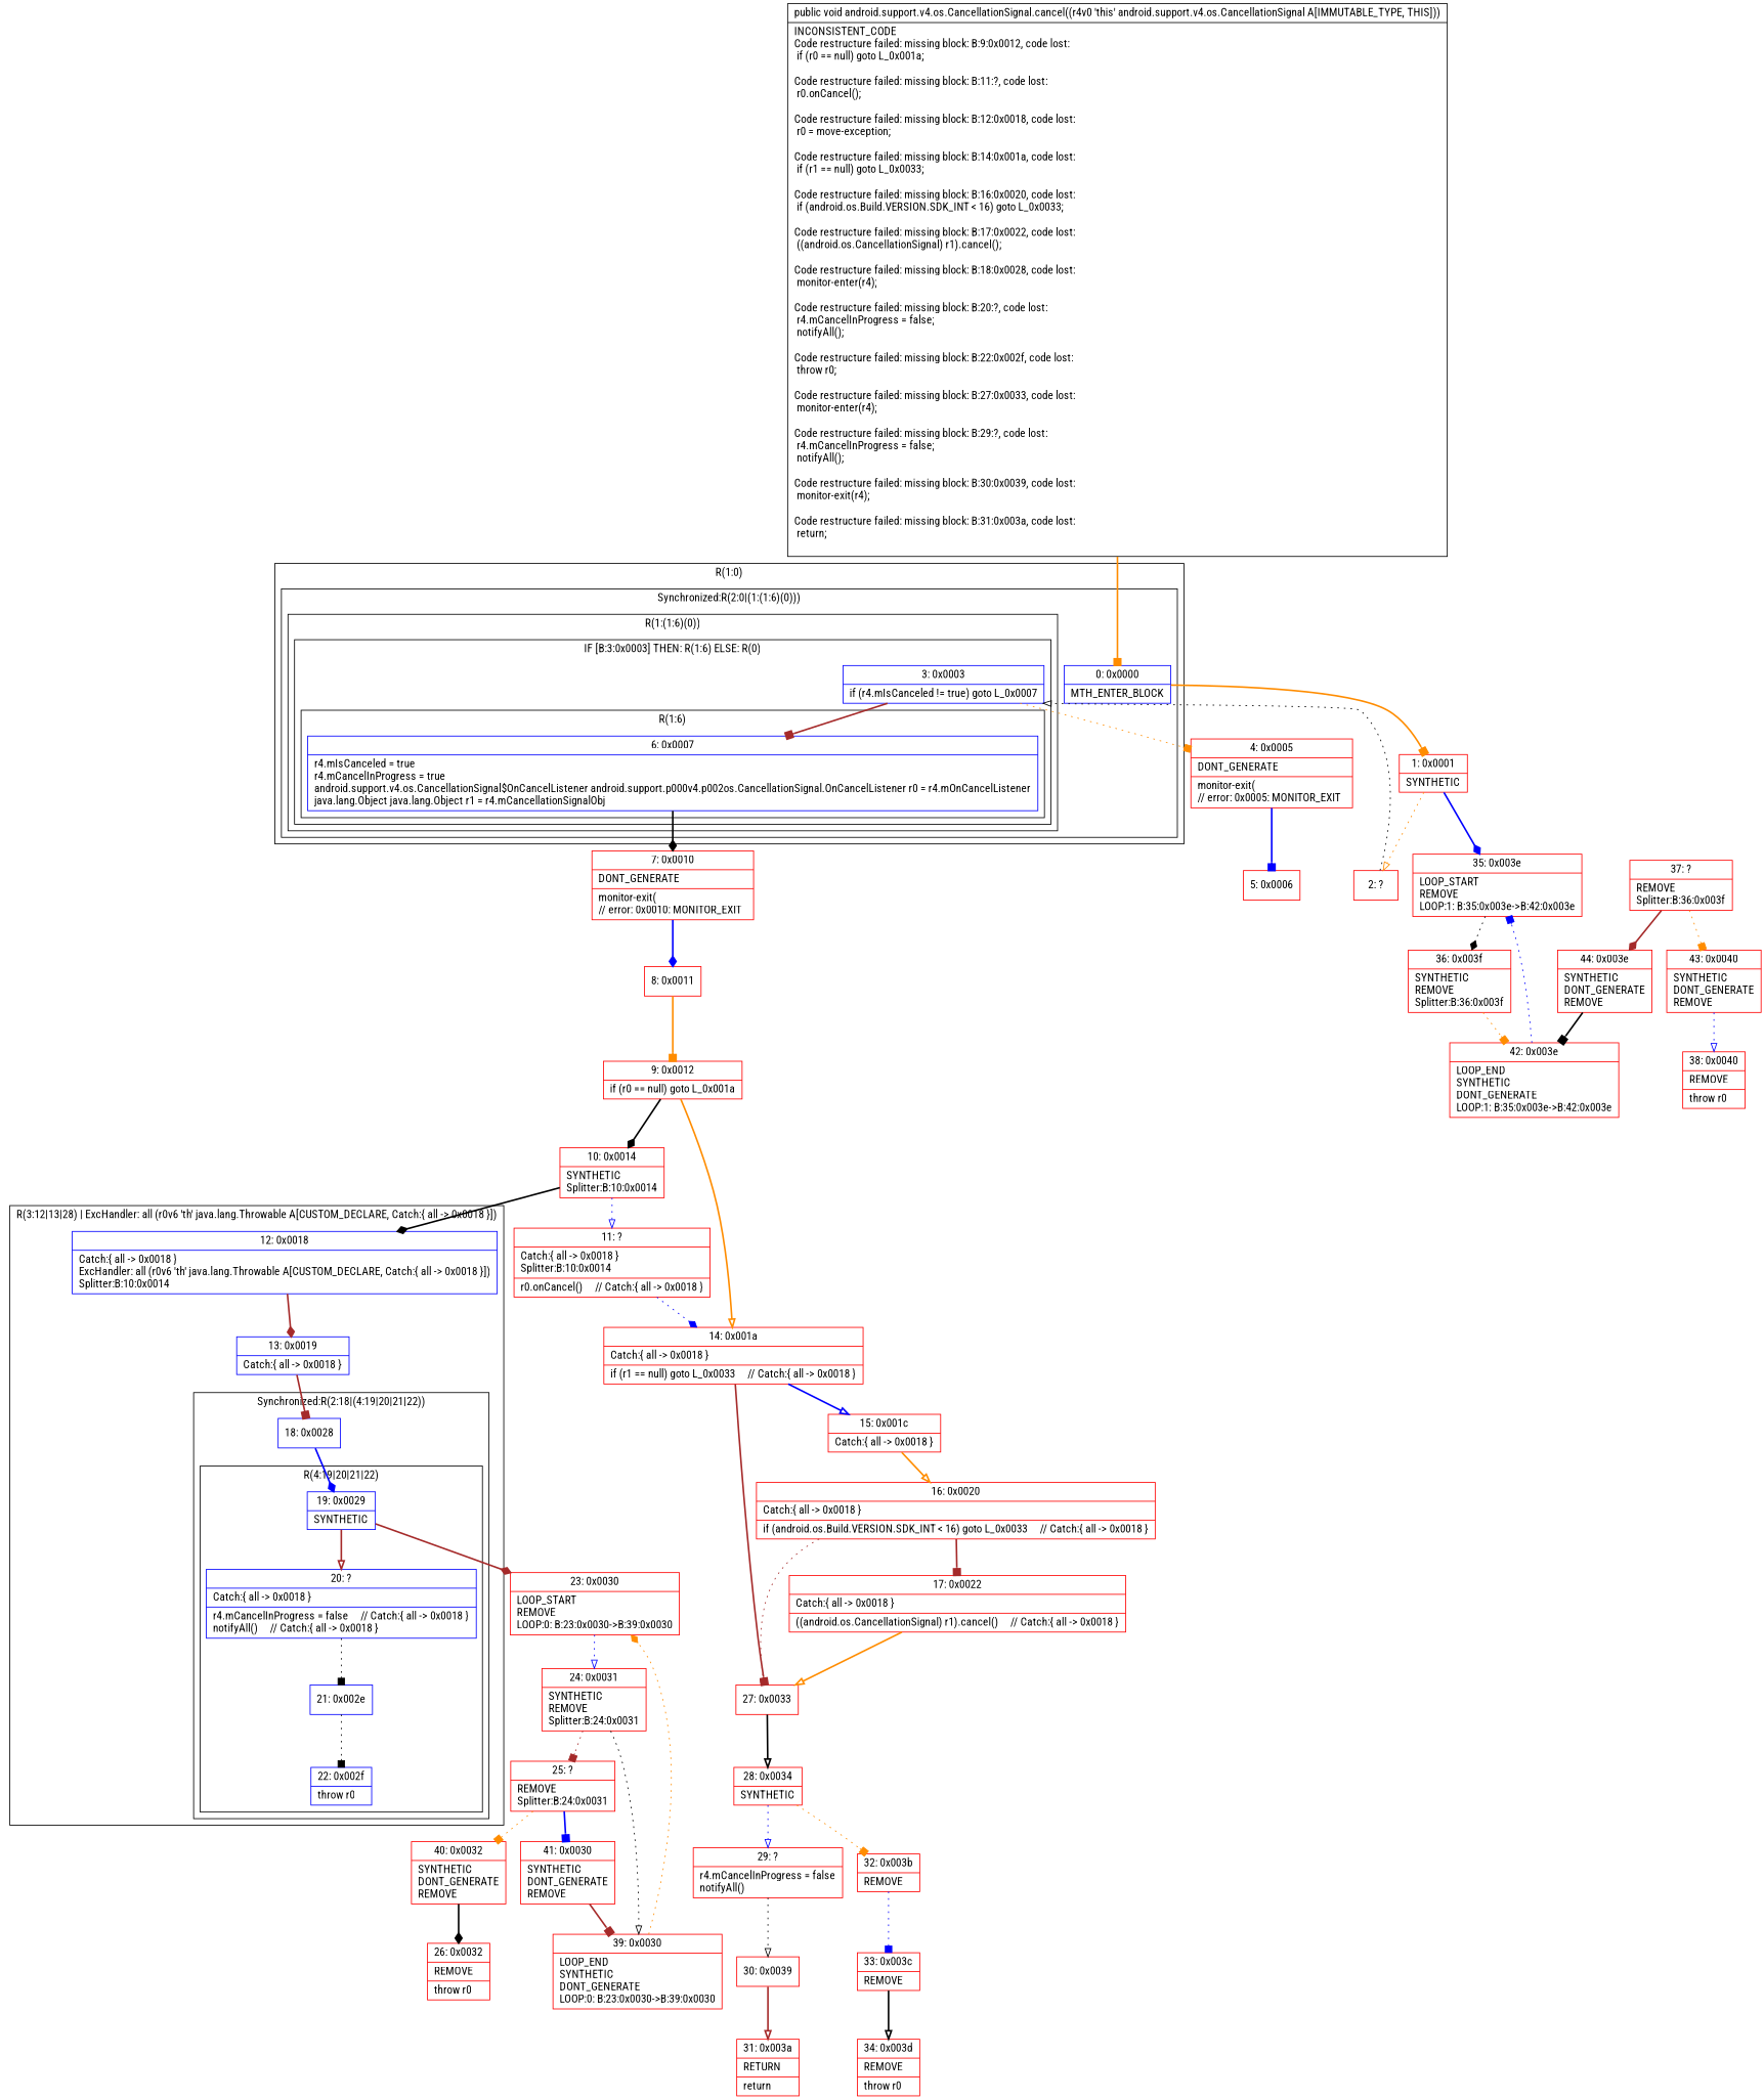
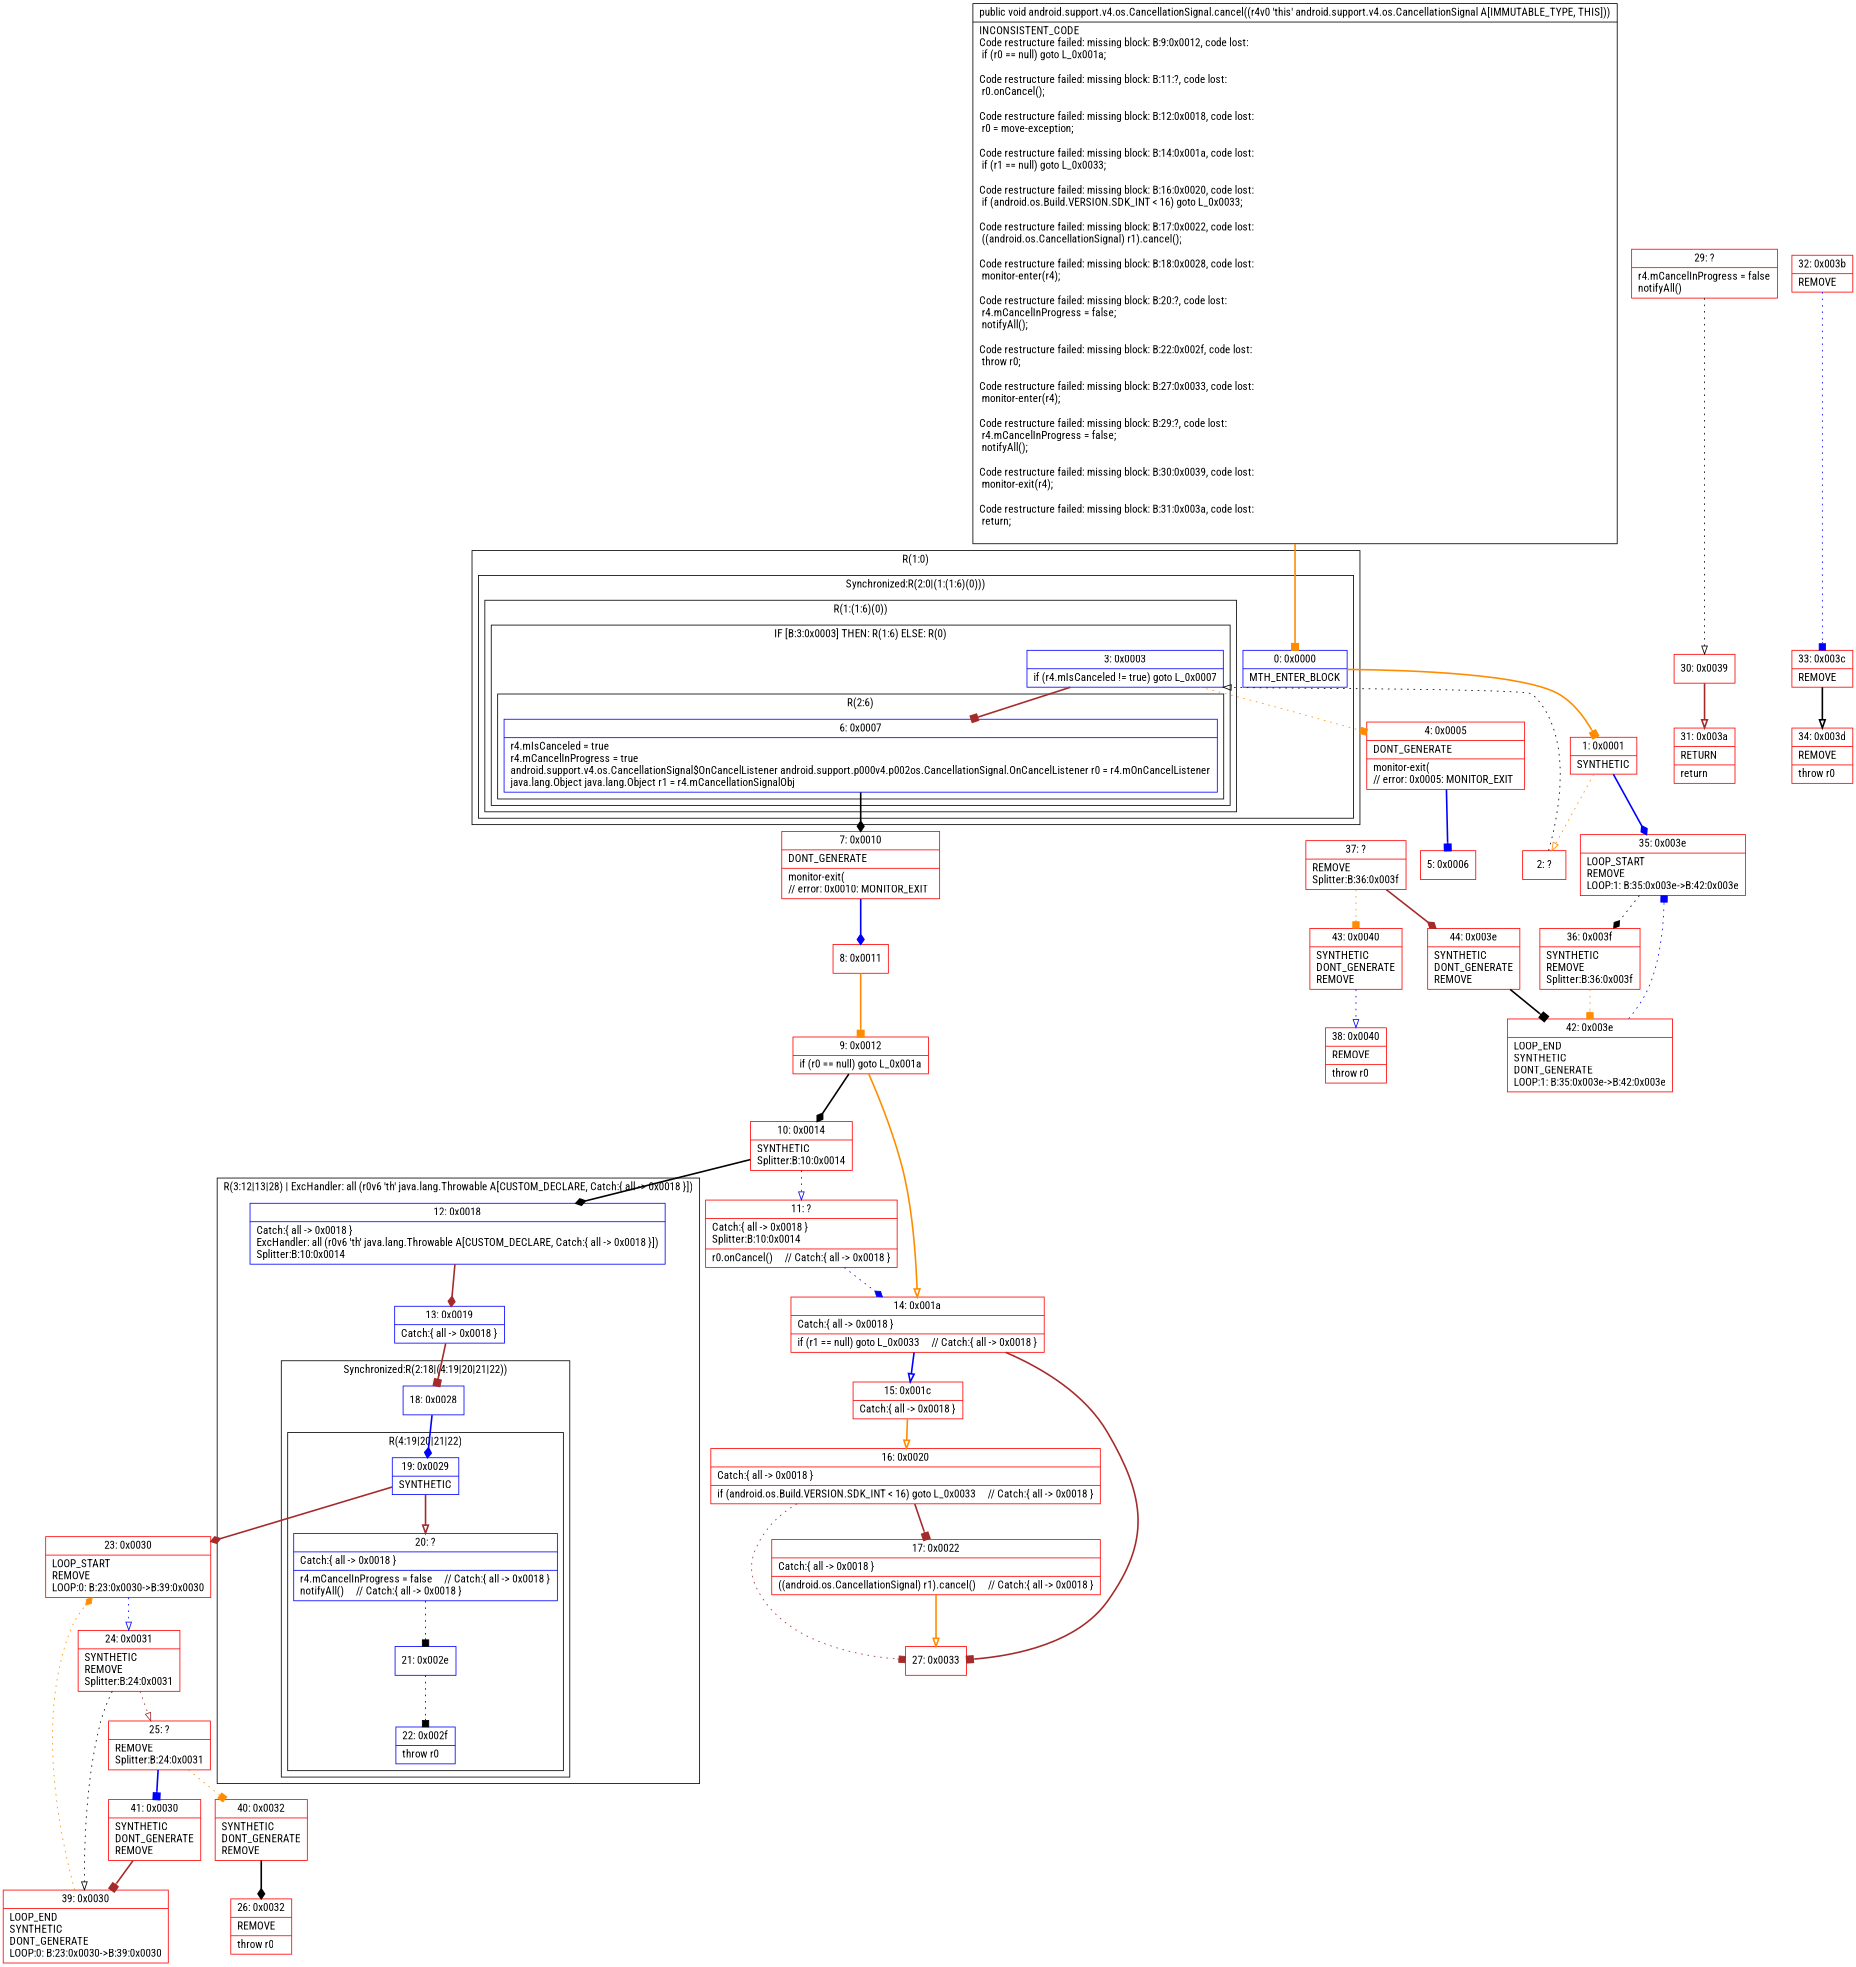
  digraph {
    fontname="Roboto Condensed"
    node [color=red fontname="Roboto Condensed" shape=record]
    edge [arrowhead=box color=black fontname="Roboto Condensed" style=bold]
    n1 [color=blue label="{6\:\ 0x0007|r4.mIsCanceled = true\lr4.mCancelInProgress = true\landroid.support.v4.os.CancellationSignal$OnCancelListener android.support.p000v4.p002os.CancellationSignal.OnCancelListener r0 = r4.mOnCancelListener\ljava.lang.Object java.lang.Object r1 = r4.mCancellationSignalObj\l}"]
    n2 [color=blue label="{3\:\ 0x0003|if (r4.mIsCanceled != true) goto L_0x0007\l}"]
    n3 [color=blue label="{0\:\ 0x0000|MTH_ENTER_BLOCK\l}"]
    n4 [color=blue label="{19\:\ 0x0029|SYNTHETIC\l}"]
    n5 [color=blue label="{20\:\ ?|Catch:\{ all \-\> 0x0018 \}\l|r4.mCancelInProgress = false     \/\/ Catch:\{ all \-\> 0x0018 \}\lnotifyAll()     \/\/ Catch:\{ all \-\> 0x0018 \}\l}"]
    n6 [color=blue label="{21\:\ 0x002e}"]
    n7 [color=blue label="{22\:\ 0x002f|throw r0\l}"]
    n8 [color=blue label="{18\:\ 0x0028}"]
    n9 [color=blue label="{12\:\ 0x0018|Catch:\{ all \-\> 0x0018 \}\lExcHandler: all (r0v6 'th' java.lang.Throwable A[CUSTOM_DECLARE, Catch:\{ all \-\> 0x0018 \}])\lSplitter:B:10:0x0014\l}"]
    n10 [color=blue label="{13\:\ 0x0019|Catch:\{ all \-\> 0x0018 \}\l}"]
    n11 [label="{7\:\ 0x0010|DONT_GENERATE\l|monitor\-exit(\l\/\/ error: 0x0010: MONITOR_EXIT  \l}"]
    n12 [label="{4\:\ 0x0005|DONT_GENERATE\l|monitor\-exit(\l\/\/ error: 0x0005: MONITOR_EXIT  \l}"]
    n13 [label="{1\:\ 0x0001|SYNTHETIC\l}"]
    n14 [label="{23\:\ 0x0030|LOOP_START\lREMOVE\lLOOP:0: B:23:0x0030\-\>B:39:0x0030\l}"]
    n15 [label="{2\:\ ?}"]
    n16 [label="{35\:\ 0x003e|LOOP_START\lREMOVE\lLOOP:1: B:35:0x003e\-\>B:42:0x003e\l}"]
    n17 [label="{5\:\ 0x0006}"]
    n18 [label="{8\:\ 0x0011}"]
    n19 [label="{24\:\ 0x0031|SYNTHETIC\lREMOVE\lSplitter:B:24:0x0031\l}"]
    n20 [label="{36\:\ 0x003f|SYNTHETIC\lREMOVE\lSplitter:B:36:0x003f\l}"]
    n21 [label="{9\:\ 0x0012|if (r0 == null) goto L_0x001a\l}"]
    n22 [label="{10\:\ 0x0014|SYNTHETIC\lSplitter:B:10:0x0014\l}"]
    n23 [label="{14\:\ 0x001a|Catch:\{ all \-\> 0x0018 \}\l|if (r1 == null) goto L_0x0033     \/\/ Catch:\{ all \-\> 0x0018 \}\l}"]
    n24 [label="{11\:\ ?|Catch:\{ all \-\> 0x0018 \}\lSplitter:B:10:0x0014\l|r0.onCancel()     \/\/ Catch:\{ all \-\> 0x0018 \}\l}"]
    n25 [label="{15\:\ 0x001c|Catch:\{ all \-\> 0x0018 \}\l}"]
    n26 [label="{27\:\ 0x0033}"]
    n27 [label="{16\:\ 0x0020|Catch:\{ all \-\> 0x0018 \}\l|if (android.os.Build.VERSION.SDK_INT \< 16) goto L_0x0033     \/\/ Catch:\{ all \-\> 0x0018 \}\l}"]
-   n28 [label="{28\:\ 0x0034|SYNTHETIC\l}"]
    n29 [label="{17\:\ 0x0022|Catch:\{ all \-\> 0x0018 \}\l|((android.os.CancellationSignal) r1).cancel()     \/\/ Catch:\{ all \-\> 0x0018 \}\l}"]
    n30 [label="{25\:\ ?|REMOVE\lSplitter:B:24:0x0031\l}"]
    n31 [label="{39\:\ 0x0030|LOOP_END\lSYNTHETIC\lDONT_GENERATE\lLOOP:0: B:23:0x0030\-\>B:39:0x0030\l}"]
    n32 [label="{40\:\ 0x0032|SYNTHETIC\lDONT_GENERATE\lREMOVE\l}"]
    n33 [label="{41\:\ 0x0030|SYNTHETIC\lDONT_GENERATE\lREMOVE\l}"]
    n34 [label="{26\:\ 0x0032|REMOVE\l|throw r0\l}"]
    n35 [label="{29\:\ ?|r4.mCancelInProgress = false\lnotifyAll()\l}"]
    n36 [label="{32\:\ 0x003b|REMOVE\l}"]
    n37 [label="{30\:\ 0x0039}"]
    n38 [label="{33\:\ 0x003c|REMOVE\l}"]
    n39 [label="{31\:\ 0x003a|RETURN\l|return\l}"]
    n40 [label="{34\:\ 0x003d|REMOVE\l|throw r0\l}"]
    n41 [label="{42\:\ 0x003e|LOOP_END\lSYNTHETIC\lDONT_GENERATE\lLOOP:1: B:35:0x003e\-\>B:42:0x003e\l}"]
    n42 [label="{37\:\ ?|REMOVE\lSplitter:B:36:0x003f\l}"]
    n43 [label="{43\:\ 0x0040|SYNTHETIC\lDONT_GENERATE\lREMOVE\l}"]
    n44 [label="{44\:\ 0x003e|SYNTHETIC\lDONT_GENERATE\lREMOVE\l}"]
    n45 [label="{38\:\ 0x0040|REMOVE\l|throw r0\l}"]
    n46 [label="{public void android.support.v4.os.CancellationSignal.cancel((r4v0 'this' android.support.v4.os.CancellationSignal A[IMMUTABLE_TYPE, THIS]))  | INCONSISTENT_CODE\lCode restructure failed: missing block: B:9:0x0012, code lost:\l    if (r0 == null) goto L_0x001a;\l\lCode restructure failed: missing block: B:11:?, code lost:\l    r0.onCancel();\l\lCode restructure failed: missing block: B:12:0x0018, code lost:\l    r0 = move\-exception;\l\lCode restructure failed: missing block: B:14:0x001a, code lost:\l    if (r1 == null) goto L_0x0033;\l\lCode restructure failed: missing block: B:16:0x0020, code lost:\l    if (android.os.Build.VERSION.SDK_INT \< 16) goto L_0x0033;\l\lCode restructure failed: missing block: B:17:0x0022, code lost:\l    ((android.os.CancellationSignal) r1).cancel();\l\lCode restructure failed: missing block: B:18:0x0028, code lost:\l    monitor\-enter(r4);\l\lCode restructure failed: missing block: B:20:?, code lost:\l    r4.mCancelInProgress = false;\l    notifyAll();\l\lCode restructure failed: missing block: B:22:0x002f, code lost:\l    throw r0;\l\lCode restructure failed: missing block: B:27:0x0033, code lost:\l    monitor\-enter(r4);\l\lCode restructure failed: missing block: B:29:?, code lost:\l    r4.mCancelInProgress = false;\l    notifyAll();\l\lCode restructure failed: missing block: B:30:0x0039, code lost:\l    monitor\-exit(r4);\l\lCode restructure failed: missing block: B:31:0x003a, code lost:\l    return;\l\l}" color=""]
    subgraph cluster_1 {
      label="R(1:0)"
      subgraph cluster_2 {
        label="Synchronized:R(2:0|(1:(1:6)(0)))"
        n3
        subgraph cluster_3 {
          label="R(1:(1:6)(0))"
          subgraph cluster_4 {
            label="IF [B:3:0x0003] THEN: R(1:6) ELSE: R(0)"
            n2
            subgraph cluster_5 {
-             label="R(1:6)"
+             label="R(2:6)"
              n1
            }
            subgraph cluster_6 {
              label="R(0)"
            }
          }
        }
      }
    }
    subgraph cluster_7 {
      label="R(3:12|13|28) | ExcHandler: all (r0v6 'th' java.lang.Throwable A[CUSTOM_DECLARE, Catch:\{ all \-\> 0x0018 \}])\l"
      n9
      n10
      subgraph cluster_8 {
        label="Synchronized:R(2:18|(4:19|20|21|22))"
        n8
        subgraph cluster_9 {
          label="R(4:19|20|21|22)"
          n4
          n5
          n6
          n7
        }
      }
    }
    n1 -> n11 [arrowhead=diamond]
    n2 -> n1 [color=brown]
    n2 -> n12 [color=darkorange style=dotted]
    n3 -> n13 [color=darkorange]
    n4 -> n5 [arrowhead=onormal color=brown]
    n4 -> n14 [arrowhead=diamond color=brown]
    n5 -> n6 [style=dotted]
    n6 -> n7 [style=dotted]
    n8 -> n4 [arrowhead=diamond color=blue]
    n9 -> n10 [arrowhead=diamond color=brown]
    n10 -> n8 [color=brown]
    n11 -> n18 [arrowhead=diamond color=blue]
    n12 -> n17 [color=blue]
    n13 -> n15 [arrowhead=onormal color=darkorange style=dotted]
    n13 -> n16 [arrowhead=diamond color=blue]
    n14 -> n19 [arrowhead=onormal color=blue style=dotted]
    n15 -> n2 [arrowhead=onormal style=dotted]
    n16 -> n20 [arrowhead=diamond style=dotted]
    n18 -> n21 [color=darkorange]
-   n19 -> n30 [color=brown style=dotted]
+   n19 -> n30 [arrowhead=onormal color=brown style=dotted]
    n19 -> n31 [arrowhead=onormal style=dotted]
    n20 -> n41 [color=darkorange style=dotted]
    n21 -> n22 [arrowhead=diamond]
    n21 -> n23 [arrowhead=onormal color=darkorange]
    n22 -> n9 [arrowhead=diamond]
    n22 -> n24 [arrowhead=onormal color=blue style=dotted]
    n23 -> n25 [arrowhead=onormal color=blue]
    n23 -> n26 [color=brown]
    n24 -> n23 [arrowhead=diamond color=blue style=dotted]
    n25 -> n27 [arrowhead=onormal color=darkorange]
-   n26 -> n28 [arrowhead=onormal]
    n27 -> n26 [color=brown style=dotted]
    n27 -> n29 [color=brown]
-   n28 -> n35 [arrowhead=onormal color=blue style=dotted]
-   n28 -> n36 [color=darkorange style=dotted]
    n29 -> n26 [arrowhead=onormal color=darkorange]
    n30 -> n32 [color=darkorange style=dotted]
    n30 -> n33 [color=blue]
    n31 -> n14 [arrowhead=diamond color=darkorange style=dotted]
    n32 -> n34 [arrowhead=diamond]
    n33 -> n31 [color=brown]
    n35 -> n37 [arrowhead=onormal style=dotted]
    n36 -> n38 [color=blue style=dotted]
    n37 -> n39 [arrowhead=onormal color=brown]
    n38 -> n40 [arrowhead=onormal]
    n41 -> n16 [color=blue style=dotted]
    n42 -> n43 [color=darkorange style=dotted]
    n42 -> n44 [arrowhead=diamond color=brown]
    n43 -> n45 [arrowhead=onormal color=blue style=dotted]
    n44 -> n41
    n46 -> n3 [color=darkorange]
  }
